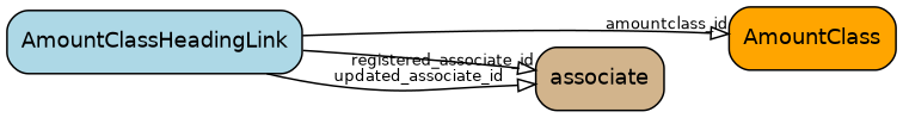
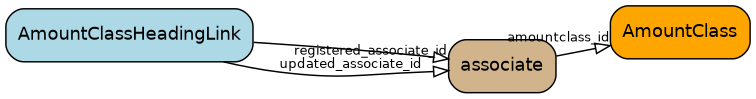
  digraph {
    rankdir=LR
    node [fontname=Helvetica fontsize=12 shape=box style="rounded, filled,filled"]
    edge [arrowhead=onormal fontname=Helvetica fontsize=9]
    AmountClassHeadingLink [fillcolor=lightblue]
    AmountClass [fillcolor=orange]
    associate [fillcolor=tan]
-   AmountClassHeadingLink -> AmountClass [headlabel=amountclass_id]
+   associate -> AmountClass [headlabel=amountclass_id]
    AmountClassHeadingLink -> associate [headlabel=registered_associate_id]
    AmountClassHeadingLink -> associate [label=updated_associate_id]
  }
